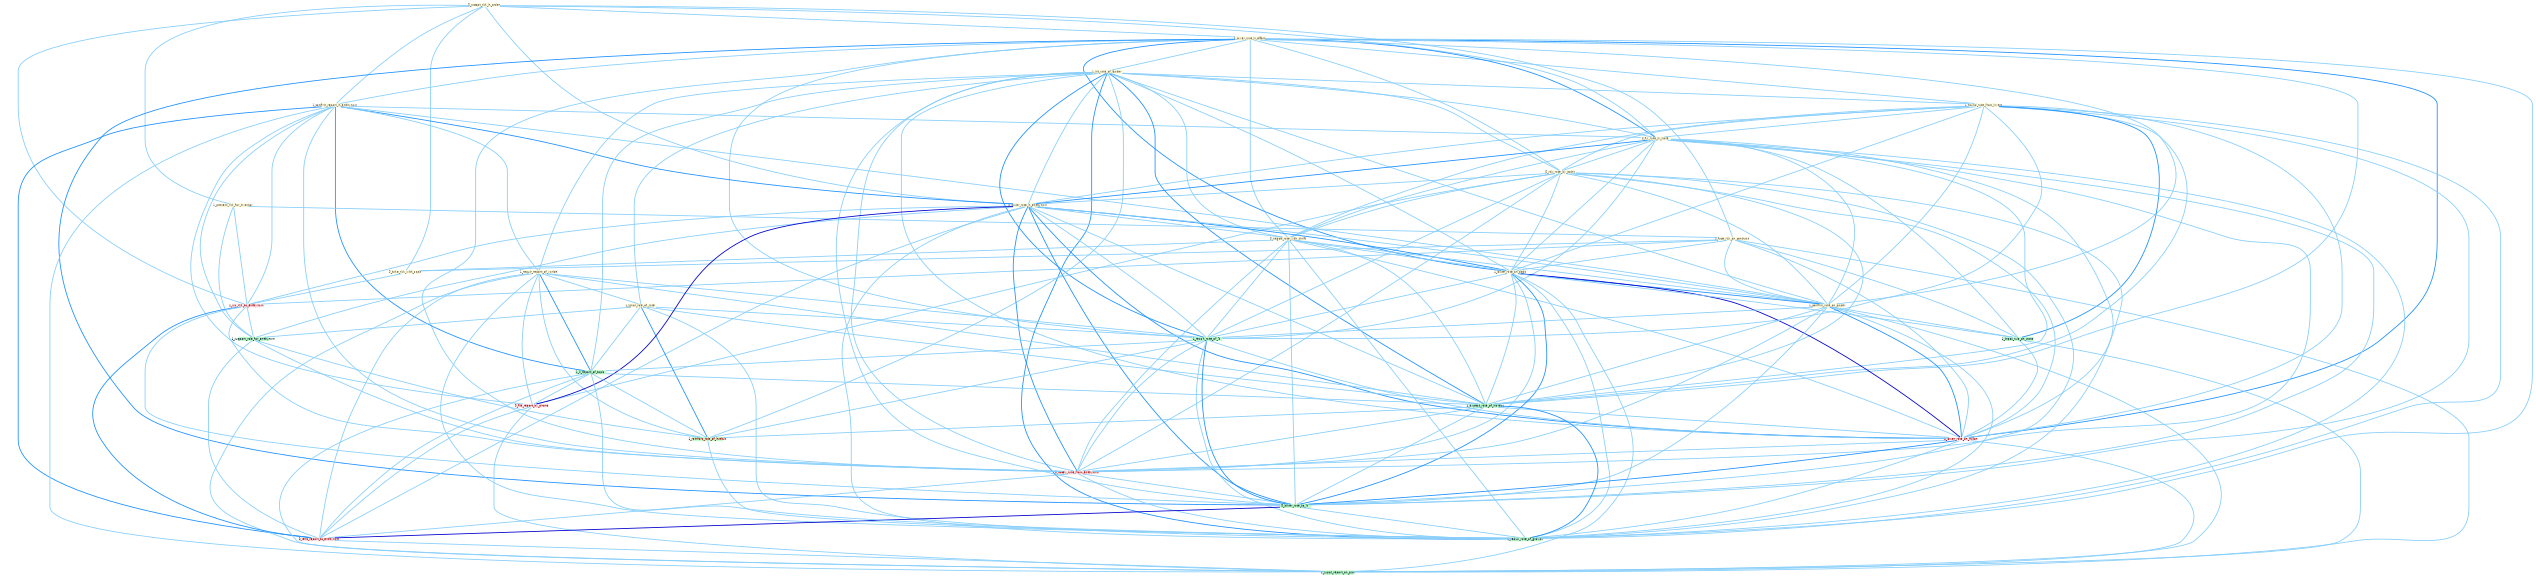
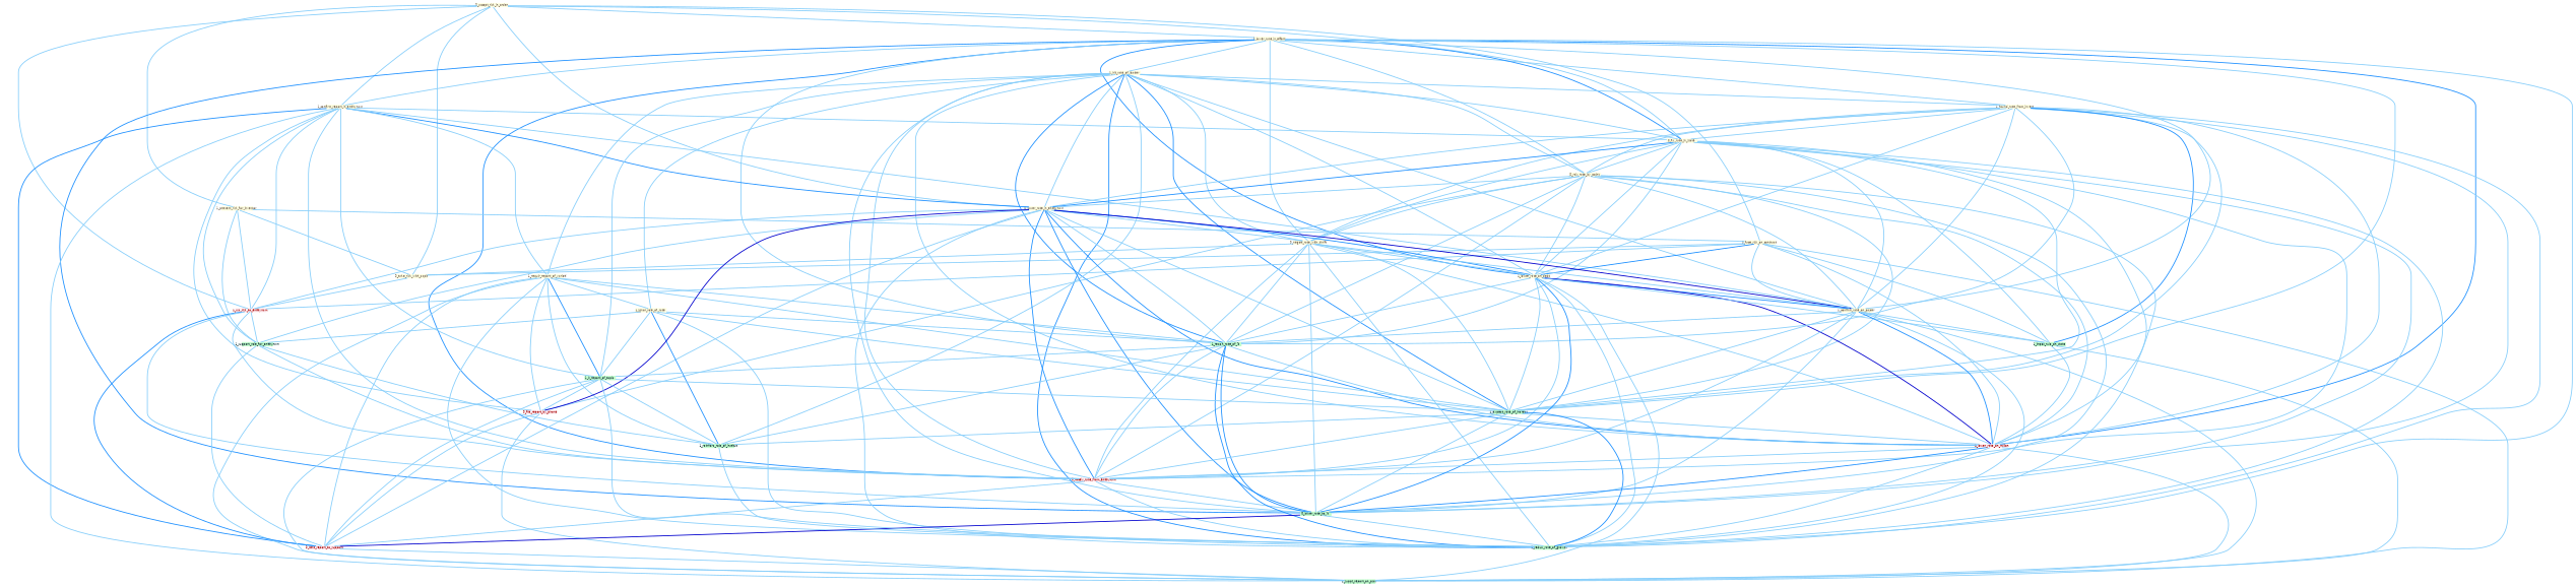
  graph {
    fontname=Lato
    node [color="#ffffe0" fixedsize=true fontcolor="#8b7d6b" fontname=Lato fontsize=4 shape=polygon style=filled]
    edge [color="#87cefa" fontname=Lato w=1]
    "0_accept_risk_in_order " [height=.06 width=.5]
    "0_lower_rate_in_effort " [height=.06 width=.5]
    "1_confirm_report_in_entitynam " [height=.06 width=.5]
    "1_hit_rate_of_leader " [height=.06 width=.5]
    "1_found_rate_from_invest " [height=.06 width=.5]
    "1_present_risk_for_investor " [height=.06 width=.5]
    "0_fix_rate_in_state " [height=.06 width=.5]
    "0_rais_rate_by_point " [height=.06 width=.5]
    "0_face_risk_on_contract " [height=.06 width=.5]
    "0_lower_rate_in_entitynam " [height=.06 width=.5]
    "0_negoti_rate_with_thrift " [height=.06 width=.5]
    "1_lower_rate_on_debt " [height=.06 width=.5]
    "1_confirm_rate_on_paper " [height=.06 width=.5]
    "0_take_risk_with_capit " [height=.06 width=.5]
    "1_requir_report_of_varieti " [height=.06 width=.5]
    "1_ignor_role_of_rate " [height=.06 width=.5]
    "1_wa_risk_to_entitynam " [color="#fff0f5" fontcolor="#b22222" height=.06 width=.5]
    "1_lower_rate_on_million " [color="#fff0f5" fontcolor="#b22222" height=.06 width=.5]
    "0_receiv_rate_from_entitynam " [color="#fff0f5" fontcolor="#b22222" height=.06 width=.5]
    "0_file_report_by_phone " [color="#fff0f5" fontcolor="#b22222" height=.06 width=.5]
-   "0_sent_report_to_entitynam " [color="#fff0f5" fontcolor="#b22222" height=.06 width=.5]
+   "0_sent_report_to_entitynam " [color="#fff0f5" fontcolor="#b22222" height=.06 width=.5 label="0_sent_report_to_support"]
    "1_reach_rate_of_% " [color="#BDFCC9" fontcolor="#2f4f4f" height=.06 width=.5]
    "1_expect_rate_of_increas " [color="#BDFCC9" fontcolor="#2f4f4f" height=.06 width=.5]
    "0_lower_rate_to_% " [color="#BDFCC9" fontcolor="#2f4f4f" height=.06 width=.5]
    "1_reduc_rate_of_growth " [color="#BDFCC9" fontcolor="#2f4f4f" height=.06 width=.5]
    "1_support_role_for_entitynam " [color="#BDFCC9" fontcolor="#2f4f4f" height=.06 width=.5]
    "1_is_report_of_topic " [color="#BDFCC9" fontcolor="#2f4f4f" height=.06 width=.5]
    "1_suppli_report_on_plan " [color="#BDFCC9" fontcolor="#2f4f4f" height=.06 width=.5]
-   "1_reinforc_role_of_institut " [color="#BDFCC9" fontcolor="#b22222" height=.06 width=.5]
+   "1_reinforc_role_of_institut " [color="#BDFCC9" fontcolor="#2f4f4f" height=.06 width=.5]
    "1_impos_rule_on_state " [color="#BDFCC9" fontcolor="#2f4f4f" height=.06 width=.5]
    subgraph sub_1 {
      "0_accept_risk_in_order "
      "0_lower_rate_in_effort "
      "1_confirm_report_in_entitynam "
      "1_hit_rate_of_leader "
      "1_found_rate_from_invest "
      "1_present_risk_for_investor "
      "0_fix_rate_in_state "
      "0_rais_rate_by_point "
      "0_face_risk_on_contract "
      "0_lower_rate_in_entitynam "
      "0_negoti_rate_with_thrift "
      "1_lower_rate_on_debt "
      "1_confirm_rate_on_paper "
      "0_take_risk_with_capit "
      "1_requir_report_of_varieti "
      "1_ignor_role_of_rate "
    }
    subgraph sub_2 {
      "1_wa_risk_to_entitynam "
      "1_lower_rate_on_million "
      "0_receiv_rate_from_entitynam "
      "0_file_report_by_phone "
      "0_sent_report_to_entitynam "
    }
    "0_accept_risk_in_order " -- "0_lower_rate_in_effort "
    "0_accept_risk_in_order " -- "1_confirm_report_in_entitynam "
    "0_accept_risk_in_order " -- "1_present_risk_for_investor "
    "0_accept_risk_in_order " -- "0_fix_rate_in_state "
    "0_accept_risk_in_order " -- "0_face_risk_on_contract "
    "0_accept_risk_in_order " -- "0_lower_rate_in_entitynam "
    "0_accept_risk_in_order " -- "0_take_risk_with_capit "
    "0_accept_risk_in_order " -- "1_wa_risk_to_entitynam "
    "0_lower_rate_in_effort " -- "1_confirm_report_in_entitynam "
    "0_lower_rate_in_effort " -- "1_hit_rate_of_leader "
    "0_lower_rate_in_effort " -- "1_found_rate_from_invest "
    "0_lower_rate_in_effort " -- "0_fix_rate_in_state " [color="#1e90ff" w=2]
    "0_lower_rate_in_effort " -- "0_rais_rate_by_point "
    "0_lower_rate_in_effort " -- "0_negoti_rate_with_thrift "
    "0_lower_rate_in_effort " -- "1_lower_rate_on_debt " [color="#1e90ff" w=2]
    "0_lower_rate_in_effort " -- "1_confirm_rate_on_paper "
    "0_lower_rate_in_effort " -- "1_lower_rate_on_million " [color="#1e90ff" w=2]
-   "0_lower_rate_in_effort " -- "0_receiv_rate_from_entitynam "
+   "0_lower_rate_in_effort " -- "0_receiv_rate_from_entitynam " [color="#1e90ff"]
    "0_lower_rate_in_effort " -- "1_reach_rate_of_% "
    "0_lower_rate_in_effort " -- "1_expect_rate_of_increas "
    "0_lower_rate_in_effort " -- "0_lower_rate_to_% " [color="#1e90ff" w=2]
    "0_lower_rate_in_effort " -- "1_reduc_rate_of_growth "
    "1_confirm_report_in_entitynam " -- "0_fix_rate_in_state "
    "1_confirm_report_in_entitynam " -- "0_lower_rate_in_entitynam " [color="#1e90ff" w=2]
    "1_confirm_report_in_entitynam " -- "1_confirm_rate_on_paper "
    "1_confirm_report_in_entitynam " -- "1_requir_report_of_varieti "
    "1_confirm_report_in_entitynam " -- "1_wa_risk_to_entitynam "
    "1_confirm_report_in_entitynam " -- "0_receiv_rate_from_entitynam "
    "1_confirm_report_in_entitynam " -- "0_file_report_by_phone "
    "1_confirm_report_in_entitynam " -- "0_sent_report_to_entitynam " [color="#1e90ff" w=2]
    "1_confirm_report_in_entitynam " -- "1_support_role_for_entitynam "
-   "1_confirm_report_in_entitynam " -- "1_is_report_of_topic " [color="#1e90ff"]
+   "1_confirm_report_in_entitynam " -- "1_is_report_of_topic "
    "1_confirm_report_in_entitynam " -- "1_suppli_report_on_plan "
    "1_hit_rate_of_leader " -- "1_found_rate_from_invest "
    "1_hit_rate_of_leader " -- "0_fix_rate_in_state "
    "1_hit_rate_of_leader " -- "0_rais_rate_by_point "
    "1_hit_rate_of_leader " -- "0_lower_rate_in_entitynam "
    "1_hit_rate_of_leader " -- "0_negoti_rate_with_thrift "
    "1_hit_rate_of_leader " -- "1_lower_rate_on_debt "
    "1_hit_rate_of_leader " -- "1_confirm_rate_on_paper "
    "1_hit_rate_of_leader " -- "1_requir_report_of_varieti "
    "1_hit_rate_of_leader " -- "1_ignor_role_of_rate "
    "1_hit_rate_of_leader " -- "1_lower_rate_on_million "
    "1_hit_rate_of_leader " -- "0_receiv_rate_from_entitynam "
    "1_hit_rate_of_leader " -- "1_reach_rate_of_% " [color="#1e90ff" w=2]
    "1_hit_rate_of_leader " -- "1_expect_rate_of_increas " [color="#1e90ff" w=2]
    "1_hit_rate_of_leader " -- "0_lower_rate_to_% "
    "1_hit_rate_of_leader " -- "1_reduc_rate_of_growth " [color="#1e90ff" w=2]
    "1_hit_rate_of_leader " -- "1_is_report_of_topic "
    "1_hit_rate_of_leader " -- "1_reinforc_role_of_institut "
    "1_found_rate_from_invest " -- "0_fix_rate_in_state "
    "1_found_rate_from_invest " -- "0_rais_rate_by_point "
    "1_found_rate_from_invest " -- "0_lower_rate_in_entitynam "
    "1_found_rate_from_invest " -- "0_negoti_rate_with_thrift "
    "1_found_rate_from_invest " -- "1_lower_rate_on_debt "
    "1_found_rate_from_invest " -- "1_confirm_rate_on_paper "
    "1_found_rate_from_invest " -- "1_lower_rate_on_million "
    "1_found_rate_from_invest " -- "1_reach_rate_of_% "
    "1_found_rate_from_invest " -- "1_expect_rate_of_increas "
    "1_found_rate_from_invest " -- "0_lower_rate_to_% "
    "1_found_rate_from_invest " -- "1_reduc_rate_of_growth "
    "1_found_rate_from_invest " -- "1_impos_rule_on_state " [color="#1e90ff" w=2]
    "1_present_risk_for_investor " -- "0_face_risk_on_contract "
+   "1_present_risk_for_investor " -- "0_take_risk_with_capit "
    "1_present_risk_for_investor " -- "1_wa_risk_to_entitynam "
    "1_present_risk_for_investor " -- "1_support_role_for_entitynam "
    "0_fix_rate_in_state " -- "0_rais_rate_by_point "
    "0_fix_rate_in_state " -- "0_lower_rate_in_entitynam " [color="#1e90ff" w=2]
    "0_fix_rate_in_state " -- "0_negoti_rate_with_thrift "
    "0_fix_rate_in_state " -- "1_lower_rate_on_debt "
    "0_fix_rate_in_state " -- "1_confirm_rate_on_paper "
    "0_fix_rate_in_state " -- "1_lower_rate_on_million "
    "0_fix_rate_in_state " -- "0_receiv_rate_from_entitynam "
    "0_fix_rate_in_state " -- "1_reach_rate_of_% "
    "0_fix_rate_in_state " -- "1_expect_rate_of_increas "
    "0_fix_rate_in_state " -- "0_lower_rate_to_% "
    "0_fix_rate_in_state " -- "1_reduc_rate_of_growth "
    "0_fix_rate_in_state " -- "1_impos_rule_on_state "
    "0_rais_rate_by_point " -- "0_lower_rate_in_entitynam "
    "0_rais_rate_by_point " -- "0_negoti_rate_with_thrift "
    "0_rais_rate_by_point " -- "1_lower_rate_on_debt "
    "0_rais_rate_by_point " -- "1_confirm_rate_on_paper "
    "0_rais_rate_by_point " -- "1_lower_rate_on_million "
    "0_rais_rate_by_point " -- "0_receiv_rate_from_entitynam "
    "0_rais_rate_by_point " -- "0_file_report_by_phone "
    "0_rais_rate_by_point " -- "1_reach_rate_of_% "
    "0_rais_rate_by_point " -- "1_expect_rate_of_increas "
    "0_rais_rate_by_point " -- "0_lower_rate_to_% "
    "0_rais_rate_by_point " -- "1_reduc_rate_of_growth "
-   "0_face_risk_on_contract " -- "1_lower_rate_on_debt "
+   "0_face_risk_on_contract " -- "1_lower_rate_on_debt " [color="#1e90ff"]
    "0_face_risk_on_contract " -- "1_confirm_rate_on_paper "
    "0_face_risk_on_contract " -- "0_take_risk_with_capit "
    "0_face_risk_on_contract " -- "1_wa_risk_to_entitynam "
    "0_face_risk_on_contract " -- "1_lower_rate_on_million "
    "0_face_risk_on_contract " -- "1_suppli_report_on_plan "
    "0_face_risk_on_contract " -- "1_impos_rule_on_state "
    "0_lower_rate_in_entitynam " -- "0_negoti_rate_with_thrift "
    "0_lower_rate_in_entitynam " -- "1_lower_rate_on_debt " [color="#1e90ff" w=2]
-   "0_lower_rate_in_entitynam " -- "1_confirm_rate_on_paper "
+   "0_lower_rate_in_entitynam " -- "1_confirm_rate_on_paper " [color="#0000cd"]
    "0_lower_rate_in_entitynam " -- "1_wa_risk_to_entitynam "
    "0_lower_rate_in_entitynam " -- "1_lower_rate_on_million " [color="#1e90ff" w=2]
    "0_lower_rate_in_entitynam " -- "0_receiv_rate_from_entitynam " [color="#1e90ff" w=2]
    "0_lower_rate_in_entitynam " -- "0_sent_report_to_entitynam "
    "0_lower_rate_in_entitynam " -- "1_reach_rate_of_% "
    "0_lower_rate_in_entitynam " -- "1_expect_rate_of_increas "
    "0_lower_rate_in_entitynam " -- "0_lower_rate_to_% " [color="#1e90ff" w=2]
    "0_lower_rate_in_entitynam " -- "1_reduc_rate_of_growth "
    "0_lower_rate_in_entitynam " -- "1_support_role_for_entitynam "
    "0_negoti_rate_with_thrift " -- "1_lower_rate_on_debt "
    "0_negoti_rate_with_thrift " -- "1_confirm_rate_on_paper "
    "0_negoti_rate_with_thrift " -- "0_take_risk_with_capit "
    "0_negoti_rate_with_thrift " -- "1_lower_rate_on_million "
    "0_negoti_rate_with_thrift " -- "0_receiv_rate_from_entitynam "
    "0_negoti_rate_with_thrift " -- "1_reach_rate_of_% "
    "0_negoti_rate_with_thrift " -- "1_expect_rate_of_increas "
    "0_negoti_rate_with_thrift " -- "0_lower_rate_to_% "
    "0_negoti_rate_with_thrift " -- "1_reduc_rate_of_growth "
    "1_lower_rate_on_debt " -- "1_confirm_rate_on_paper " [color="#1e90ff" w=2]
    "1_lower_rate_on_debt " -- "1_lower_rate_on_million " [color="#0000cd" w=3]
    "1_lower_rate_on_debt " -- "0_receiv_rate_from_entitynam "
    "1_lower_rate_on_debt " -- "1_reach_rate_of_% "
    "1_lower_rate_on_debt " -- "1_expect_rate_of_increas "
    "1_lower_rate_on_debt " -- "0_lower_rate_to_% " [color="#1e90ff" w=2]
    "1_lower_rate_on_debt " -- "1_reduc_rate_of_growth "
    "1_lower_rate_on_debt " -- "1_suppli_report_on_plan "
    "1_lower_rate_on_debt " -- "1_impos_rule_on_state "
    "1_confirm_rate_on_paper " -- "1_lower_rate_on_million " [color="#1e90ff" w=2]
    "1_confirm_rate_on_paper " -- "0_receiv_rate_from_entitynam "
    "1_confirm_rate_on_paper " -- "1_reach_rate_of_% "
    "1_confirm_rate_on_paper " -- "1_expect_rate_of_increas "
    "1_confirm_rate_on_paper " -- "0_lower_rate_to_% "
    "1_confirm_rate_on_paper " -- "1_reduc_rate_of_growth "
    "1_confirm_rate_on_paper " -- "1_suppli_report_on_plan "
    "1_confirm_rate_on_paper " -- "1_impos_rule_on_state "
    "0_take_risk_with_capit " -- "1_wa_risk_to_entitynam "
    "1_requir_report_of_varieti " -- "1_ignor_role_of_rate "
    "1_requir_report_of_varieti " -- "0_file_report_by_phone "
    "1_requir_report_of_varieti " -- "0_sent_report_to_entitynam "
    "1_requir_report_of_varieti " -- "1_reach_rate_of_% "
    "1_requir_report_of_varieti " -- "1_expect_rate_of_increas "
    "1_requir_report_of_varieti " -- "1_reduc_rate_of_growth "
    "1_requir_report_of_varieti " -- "1_is_report_of_topic " [color="#1e90ff" w=2]
    "1_requir_report_of_varieti " -- "1_suppli_report_on_plan "
    "1_requir_report_of_varieti " -- "1_reinforc_role_of_institut "
    "1_ignor_role_of_rate " -- "1_reach_rate_of_% "
    "1_ignor_role_of_rate " -- "1_expect_rate_of_increas "
    "1_ignor_role_of_rate " -- "1_reduc_rate_of_growth "
    "1_ignor_role_of_rate " -- "1_support_role_for_entitynam "
    "1_ignor_role_of_rate " -- "1_is_report_of_topic "
    "1_ignor_role_of_rate " -- "1_reinforc_role_of_institut " [color="#1e90ff" w=2]
    "1_wa_risk_to_entitynam " -- "0_receiv_rate_from_entitynam "
    "1_wa_risk_to_entitynam " -- "0_sent_report_to_entitynam " [color="#1e90ff" w=2]
    "1_wa_risk_to_entitynam " -- "0_lower_rate_to_% "
    "1_wa_risk_to_entitynam " -- "1_support_role_for_entitynam "
    "1_lower_rate_on_million " -- "0_receiv_rate_from_entitynam "
    "1_lower_rate_on_million " -- "0_lower_rate_to_% " [color="#1e90ff" w=2]
    "1_lower_rate_on_million " -- "1_reduc_rate_of_growth "
    "1_lower_rate_on_million " -- "1_suppli_report_on_plan "
    "0_receiv_rate_from_entitynam " -- "0_sent_report_to_entitynam "
    "0_receiv_rate_from_entitynam " -- "0_lower_rate_to_% "
    "0_receiv_rate_from_entitynam " -- "1_reduc_rate_of_growth "
    "0_file_report_by_phone " -- "0_lower_rate_in_entitynam " [color="#0000cd" w=3]
    "0_file_report_by_phone " -- "0_sent_report_to_entitynam "
    "0_file_report_by_phone " -- "1_suppli_report_on_plan "
    "0_sent_report_to_entitynam " -- "1_suppli_report_on_plan "
    "1_reach_rate_of_% " -- "1_lower_rate_on_million "
    "1_reach_rate_of_% " -- "0_receiv_rate_from_entitynam "
    "1_reach_rate_of_% " -- "0_lower_rate_to_% " [color="#1e90ff" w=2]
-   "1_reach_rate_of_% " -- "1_reduc_rate_of_growth " [w=2]
+   "1_reach_rate_of_% " -- "1_reduc_rate_of_growth " [color="#1e90ff" w=2]
    "1_reach_rate_of_% " -- "1_is_report_of_topic "
    "1_reach_rate_of_% " -- "1_reinforc_role_of_institut "
    "1_expect_rate_of_increas " -- "1_lower_rate_on_million "
    "1_expect_rate_of_increas " -- "0_receiv_rate_from_entitynam "
    "1_expect_rate_of_increas " -- "0_lower_rate_to_% "
    "1_expect_rate_of_increas " -- "1_reduc_rate_of_growth " [color="#1e90ff" w=2]
    "1_expect_rate_of_increas " -- "1_reinforc_role_of_institut "
    "0_lower_rate_to_% " -- "0_sent_report_to_entitynam " [color="#0000cd"]
    "0_lower_rate_to_% " -- "1_reduc_rate_of_growth "
    "1_support_role_for_entitynam " -- "0_receiv_rate_from_entitynam "
    "1_support_role_for_entitynam " -- "0_sent_report_to_entitynam "
    "1_support_role_for_entitynam " -- "1_reinforc_role_of_institut "
    "1_is_report_of_topic " -- "0_file_report_by_phone "
    "1_is_report_of_topic " -- "0_sent_report_to_entitynam "
    "1_is_report_of_topic " -- "1_expect_rate_of_increas "
    "1_is_report_of_topic " -- "1_reduc_rate_of_growth "
    "1_is_report_of_topic " -- "1_suppli_report_on_plan "
    "1_is_report_of_topic " -- "1_reinforc_role_of_institut "
    "1_reinforc_role_of_institut " -- "1_reduc_rate_of_growth "
    "1_impos_rule_on_state " -- "1_lower_rate_on_million "
    "1_impos_rule_on_state " -- "1_suppli_report_on_plan "
  }
